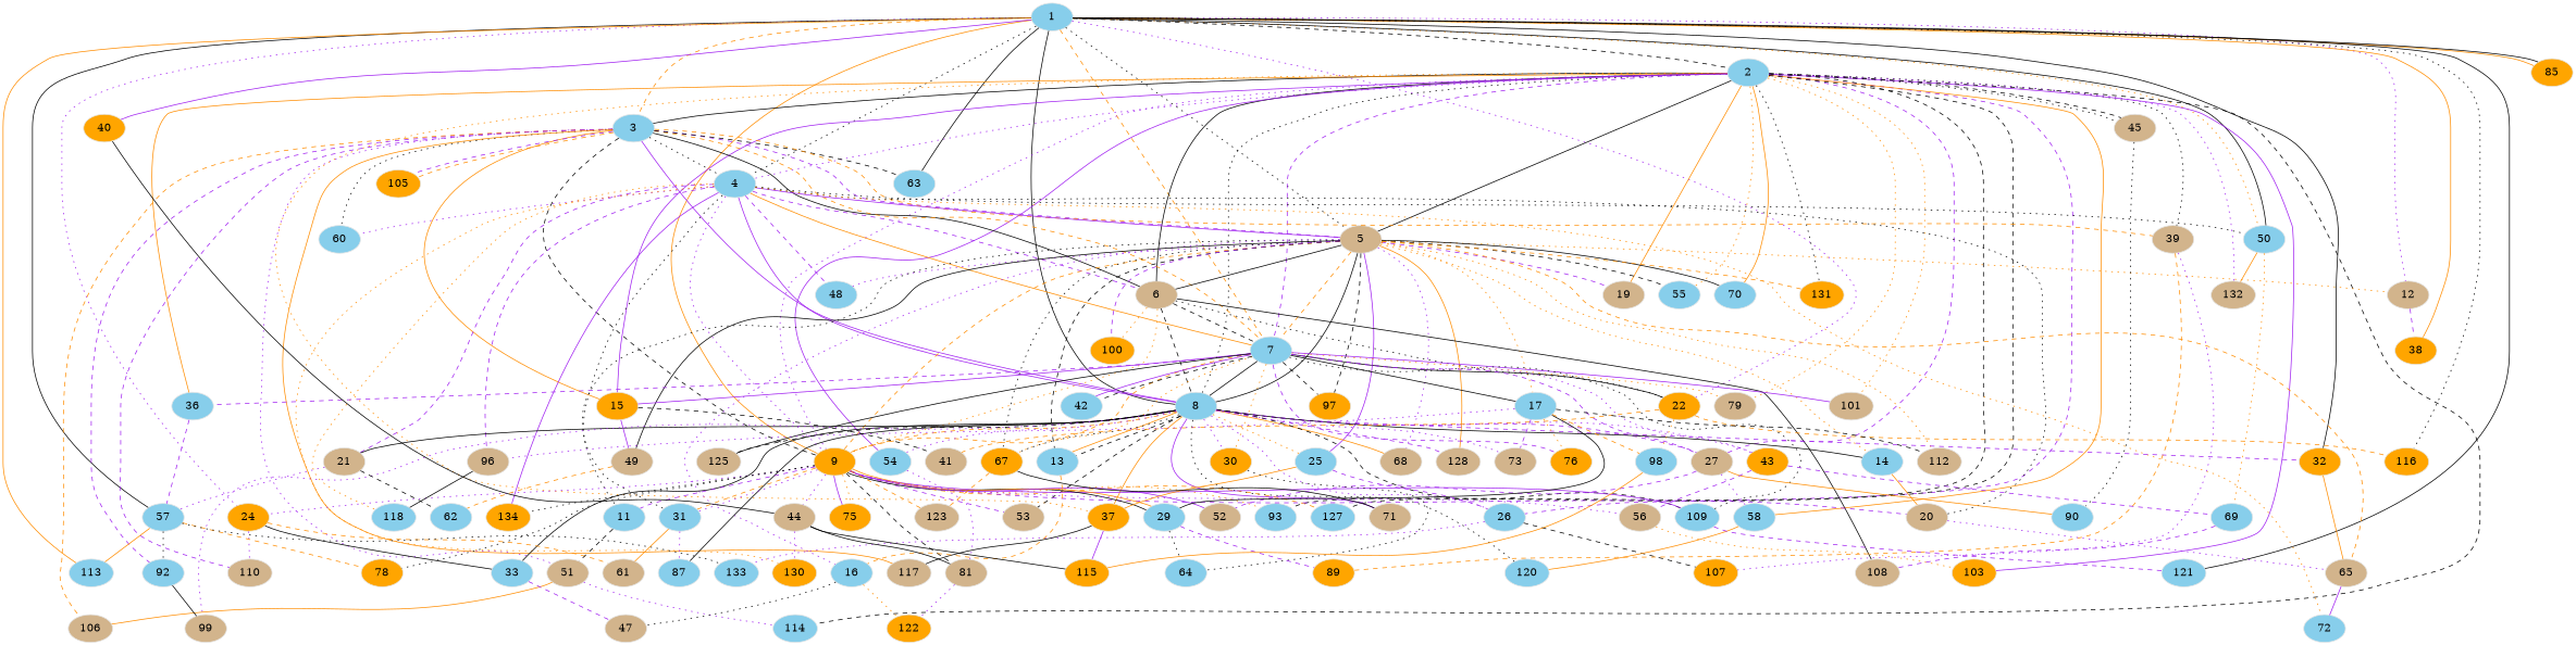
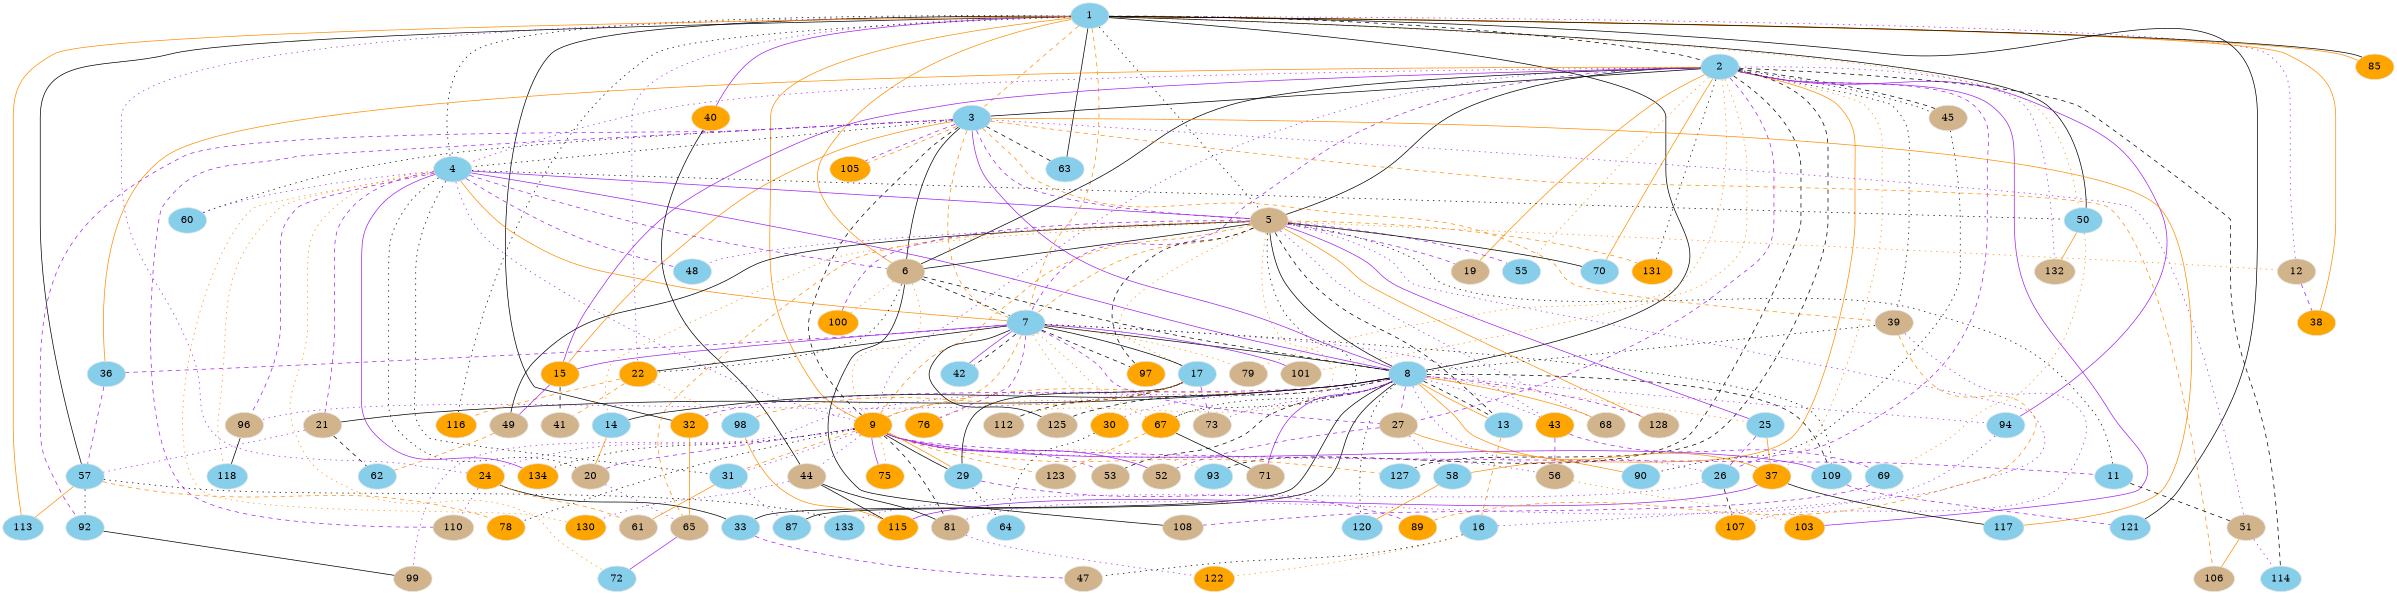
  graph {
    node [color=gray90 fillcolor=skyblue style=filled]
    edge [color=purple style=dotted]
    1 [super="+86"]
    2 [super="+104"]
    3 [super="+74"]
    4 [super="+77"]
    5 [fillcolor=tan super="+82"]
    6 [fillcolor=tan super="+34"]
    7 [super="+18"]
    8 [super="+10"]
    9 [fillcolor=orange super="+88"]
    12 [fillcolor=tan]
    22 [fillcolor=orange super="+94"]
    24 [fillcolor=orange]
    32 [fillcolor=orange]
    38 [fillcolor=orange]
    40 [fillcolor=orange]
    50 [super="+124"]
    57 [super="+119"]
    63
    85 [fillcolor=orange]
    113
    116 [fillcolor=orange]
    121
    15 [fillcolor=orange super="+23"]
    19 [fillcolor=tan]
    26
    27 [fillcolor=tan super="+83"]
    36
    37 [fillcolor=orange]
    39 [fillcolor=tan]
    45 [fillcolor=tan]
-   54
+   54 [label=94]
    55
    58
    70 [super="+91"]
    79 [fillcolor=tan]
    93
    101 [fillcolor=tan]
    103 [fillcolor=orange]
    114
    127
    131 [fillcolor=orange]
    132 [fillcolor=tan]
    51 [fillcolor=tan]
    60
    92
    105 [fillcolor=orange]
    106 [fillcolor=tan]
    110 [fillcolor=tan]
-   117 [fillcolor=tan]
+   117
    20 [fillcolor=tan super="+46"]
    21 [fillcolor=tan]
    31 [super="+59"]
    48
    72
    96 [fillcolor=tan]
    118
    130 [fillcolor=orange]
    134 [fillcolor=orange]
    11
    13
    14
    16
    17 [super="+28"]
    25 [super="+66"]
    49 [fillcolor=tan]
    65 [fillcolor=tan super="+80"]
    67 [fillcolor=orange super="+75"]
    68 [fillcolor=tan]
    97 [fillcolor=orange]
    100 [fillcolor=orange]
    112 [fillcolor=tan]
    128 [fillcolor=tan]
    108 [fillcolor=tan]
    30 [fillcolor=orange]
    42
    43 [fillcolor=orange]
    76 [fillcolor=orange]
    109 [super="+111"]
    125 [fillcolor=tan]
    33
    53 [fillcolor=tan]
    71 [fillcolor=tan]
    73 [fillcolor=tan]
    87
    99 [fillcolor=tan super="+102"]
    120
    29 [super="+95"]
    n88 [fillcolor=orange label=75]
    44 [fillcolor=tan super="+126"]
    52 [fillcolor=tan]
    56 [fillcolor=tan]
    78 [fillcolor=orange]
    81 [fillcolor=tan super="+84"]
    123 [fillcolor=tan]
    41 [fillcolor=tan]
    98
    61 [fillcolor=tan]
    69
    133
    107 [fillcolor=orange]
    90
    115 [fillcolor=orange super="+129"]
    89 [fillcolor=orange]
    62
    47 [fillcolor=tan]
    122 [fillcolor=orange]
    64
    1 -- 2 [color=black style=dashed]
    1 -- 3 [color=darkorange style=dashed weight=2]
    1 -- 4 [color=black]
    1 -- 5 [color=black]
+   1 -- 6 [color=darkorange style=solid]
    1 -- 7 [color=darkorange style=dashed weight=2]
    1 -- 8 [color=black style=solid weight=2]
    1 -- 9 [color=darkorange style=solid]
    1 -- 12
    1 -- 22
    1 -- 24
    1 -- 32 [color=black style=solid]
    1 -- 38 [color=darkorange style=solid]
    1 -- 40 [style=solid]
    1 -- 50 [color=darkorange]
    1 -- 50 [color=black style=solid]
    1 -- 57 [color=black style=solid]
    1 -- 63 [color=black style=solid]
    1 -- 85 [color=darkorange style=solid]
    1 -- 85 [color=black style=solid]
    1 -- 113 [color=darkorange style=solid]
    1 -- 116 [color=black]
    1 -- 121 [color=black style=solid]
    2 -- 3 [color=black style=solid]
    2 -- 4
    2 -- 5 [color=black style=solid]
    2 -- 6 [color=black style=solid]
    2 -- 7 [style=dashed]
-   2 -- 8 [color=black weight=2]
+   39 -- 8 [color=black weight=2]
    2 -- 9 [weight=2]
    2 -- 15 [style=solid]
    2 -- 19 [color=darkorange style=solid]
    2 -- 26 [style=dashed]
    2 -- 27 [style=dashed]
    2 -- 36 [color=darkorange style=solid]
    2 -- 37 [color=darkorange]
    2 -- 39 [color=black]
    2 -- 45 [color=black]
    2 -- 45 [color=black style=dashed]
    2 -- 54 [style=solid]
    2 -- 55 [color=darkorange]
    2 -- 58 [color=darkorange style=solid]
    2 -- 70 [color=darkorange style=solid]
    2 -- 79 [color=darkorange]
    2 -- 93 [color=black style=dashed]
    2 -- 101 [color=darkorange]
    2 -- 103 [style=solid]
    2 -- 114 [color=black style=dashed]
    2 -- 127 [color=black style=dashed]
    2 -- 131 [color=black]
    2 -- 132
    3 -- 4 [color=black]
    3 -- 5 [style=dashed]
    3 -- 6 [color=black style=solid]
    3 -- 7 [color=darkorange style=dashed]
    3 -- 8 [style=solid weight=2]
    3 -- 9 [color=black style=dashed]
    3 -- 63 [color=black style=dashed]
    3 -- 15 [color=darkorange style=solid]
    3 -- 39 [color=darkorange style=dashed]
    3 -- 51
    3 -- 60 [color=black]
    3 -- 92 [style=dashed]
    3 -- 105 [style=dashed]
    3 -- 105 [color=darkorange style=dashed]
    3 -- 106 [color=darkorange style=dashed]
    3 -- 110 [style=dashed]
    3 -- 117 [color=darkorange style=solid]
    4 -- 5 [style=solid]
    4 -- 6 [style=dashed]
    4 -- 7 [color=darkorange style=solid]
    4 -- 8 [style=solid weight=3]
    4 -- 9
    4 -- 50 [color=black]
    4 -- 60
    4 -- 20 [color=black]
    4 -- 21 [style=dashed]
    4 -- 31 [color=black]
    4 -- 48 [style=dashed]
    4 -- 72 [color=darkorange]
    4 -- 96 [style=dashed]
    4 -- 118 [color=darkorange]
    4 -- 130 [color=darkorange]
    4 -- 134 [style=solid]
    5 -- 6 [color=black style=solid]
    5 -- 7 [color=darkorange style=dashed]
    5 -- 8 [color=black style=solid weight=2]
    5 -- 9 [color=darkorange style=dashed]
    5 -- 12 [color=darkorange]
    5 -- 19 [style=dashed]
-   5 -- 55 [color=black style=dashed]
+   5 -- 55 [style=dashed]
    5 -- 70 [color=black style=solid weight=2]
    5 -- 131 [color=darkorange style=dashed]
    5 -- 48
    5 -- 11 [color=black]
    5 -- 13 [color=black style=dashed]
    5 -- 14 [color=darkorange]
    5 -- 16
    5 -- 17 [color=darkorange]
    5 -- 25 [style=solid]
    5 -- 49 [color=black style=solid]
    5 -- 65 [color=darkorange style=dashed]
    5 -- 67 [color=black]
    5 -- 68
    5 -- 97 [color=black style=dashed]
    5 -- 100 [style=dashed]
    5 -- 112 [color=darkorange]
    5 -- 128 [color=darkorange style=solid]
    6 -- 7 [color=black style=dashed]
    6 -- 8 [color=black style=dashed weight=2]
    6 -- 9 [color=darkorange]
    6 -- 22 [color=black]
    6 -- 100 [color=darkorange]
    6 -- 108 [color=black style=solid]
    7 -- 8 [color=black style=solid weight=2]
    7 -- 9 [color=darkorange style=dashed]
    7 -- 22 [color=black style=solid weight=2]
    7 -- 15 [style=solid]
    7 -- 27 [style=dashed]
    7 -- 36 [style=dashed]
    7 -- 79 [color=darkorange]
    7 -- 101 [style=solid]
    7 -- 17 [color=black style=solid weight=2]
    7 -- 67 [color=darkorange]
    7 -- 97 [color=black style=dashed]
    7 -- 30 [color=darkorange]
    7 -- 42 [style=solid]
    7 -- 42 [color=black style=dashed]
    7 -- 43
    7 -- 76 [style=dashed]
    7 -- 109 [color=black]
    7 -- 125 [color=black style=solid]
    8 -- 9 [color=darkorange style=dashed weight=2]
    8 -- 32 [style=dashed]
    8 -- 26
    8 -- 27 [style=dashed]
    8 -- 37 [color=darkorange style=solid]
    8 -- 54
    8 -- 21 [color=black style=solid]
    8 -- 13 [color=darkorange style=solid]
    8 -- 13 [color=black style=dashed]
    8 -- 14 [color=black style=solid]
    8 -- 25 [color=darkorange]
    8 -- 67 [color=black]
    8 -- 68 [color=darkorange style=solid]
    8 -- 128 [style=dashed]
    8 -- 30
    8 -- 43
    8 -- 109 [color=black style=dashed]
    8 -- 125 [color=black style=dashed]
    8 -- 33 [color=black style=solid]
    8 -- 53 [color=black style=dashed]
    8 -- 71 [style=solid]
    8 -- 73
    8 -- 87 [color=black style=solid]
    8 -- 99 [weight=2]
    8 -- 120 [color=black]
    9 -- 24
    9 -- 93 [color=darkorange]
    9 -- 127 [color=darkorange style=dashed]
    9 -- 20 [style=dashed]
    9 -- 31 [color=darkorange style=dashed]
    9 -- 31
    9 -- 134 [color=black]
    9 -- 11 [style=dashed]
    9 -- 109 [style=solid]
    9 -- 53 [style=dashed]
    9 -- 29 [color=black style=solid]
    9 -- 29 [color=darkorange style=solid]
    9 -- n88 [style=solid]
    9 -- n88 [color=darkorange]
    9 -- 44
    9 -- 52 [style=solid]
    9 -- 56
    9 -- 78 [color=black]
    9 -- 81 [color=black style=dashed]
    9 -- 123 [color=darkorange style=dashed]
    12 -- 38 [style=dashed]
    22 -- 116 [color=darkorange style=dashed]
    22 -- 41 [color=darkorange style=dashed]
    22 -- 98 [color=darkorange]
    24 -- 110
    24 -- 33 [color=black style=solid]
    24 -- 61 [color=darkorange style=dashed]
    32 -- 65 [color=darkorange style=solid]
    40 -- 44 [color=black style=solid]
    50 -- 132 [color=darkorange style=solid]
    50 -- 69 [color=darkorange]
    57 -- 113 [color=darkorange style=solid]
    57 -- 92 [color=black]
    57 -- 78 [color=darkorange style=dashed]
    57 -- 133 [color=black]
    15 -- 49 [style=solid]
    15 -- 41 [color=black style=dashed]
    26 -- 133
    26 -- 107 [color=black style=dashed]
    27 -- 58
    27 -- 52 [style=dashed]
    27 -- 90 [color=darkorange style=solid]
    36 -- 57 [style=dashed]
    37 -- 117 [color=black style=solid]
    37 -- 115 [style=solid]
    39 -- 107
    39 -- 89 [color=darkorange style=dashed]
    45 -- 90 [color=black]
    54 -- 81
    58 -- 120 [color=darkorange style=solid]
    51 -- 114
    51 -- 106 [color=darkorange style=solid]
    92 -- 99 [color=black style=solid]
    20 -- 65
    21 -- 57
    21 -- 62 [color=black style=dashed]
    31 -- 87
    31 -- 61 [color=darkorange style=solid]
    96 -- 118 [color=black style=solid]
    11 -- 51 [color=black style=dashed]
    13 -- 16 [color=darkorange style=dashed]
    14 -- 20 [color=darkorange style=solid]
    16 -- 47 [color=black]
    16 -- 122 [color=darkorange]
    17 -- 96
    17 -- 112 [color=black style=dashed]
    17 -- 76 [color=darkorange]
    17 -- 73 [style=dashed]
    17 -- 29 [color=black style=solid]
    17 -- 98 [color=darkorange style=dashed]
    25 -- 26 [style=dashed]
    25 -- 37 [color=darkorange style=solid]
    49 -- 62 [color=darkorange style=dashed]
    65 -- 72 [style=solid]
    67 -- 71 [color=black style=solid]
    67 -- 123 [color=darkorange style=dashed]
    30 -- 64 [color=black]
    43 -- 56 [style=dashed]
    43 -- 69 [style=dashed]
    109 -- 121 [style=dashed]
    33 -- 47 [style=dashed]
    29 -- 89 [style=dashed]
    29 -- 64 [color=black]
    44 -- 130
    44 -- 81 [color=black style=solid]
    44 -- 115 [color=black style=solid weight=2]
    56 -- 103 [color=darkorange]
    81 -- 122
    98 -- 115 [color=darkorange style=solid]
    69 -- 108 [style=dashed]
  }
